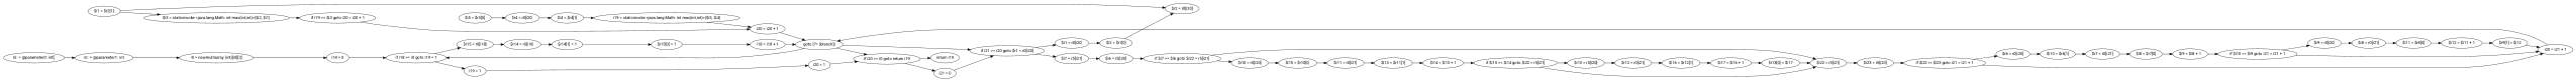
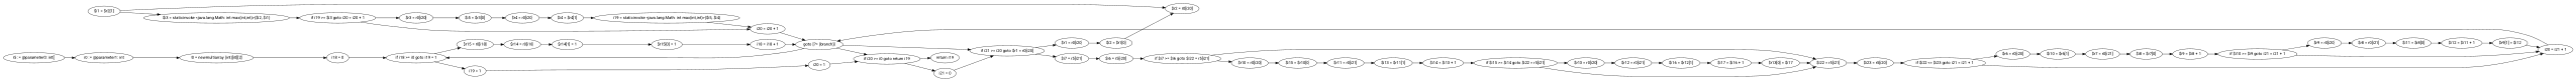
  digraph {
    fontname=Roboto
    rankdir=LR
    node [fontname=Roboto]
    edge [fontname=Roboto]
    "r5 := @parameter0: int[]"
    "i0 := @parameter1: int"
    "r0 = newmultiarray (int)[i0][2]"
    "i18 = 0"
    "if i18 >= i0 goto i19 = 1"
    "$r15 = r0[i18]"
    "i19 = 1"
    "$r14 = r0[i18]"
    "i20 = 1"
    "$r14[1] = 1"
    "$r15[0] = 1"
    "i18 = i18 + 1"
    "goto [?= (branch)]"
    "if i20 >= i0 goto return i19"
    "if i21 >= i20 goto $r1 = r0[i20]"
    "i21 = 0"
    "return i19"
    "$i7 = r5[i21]"
    "$r1 = r0[i20]"
    "$i6 = r5[i20]"
    "$i2 = $r1[0]"
    "if $i7 >= $i6 goto $i22 = r5[i21]"
    "$r10 = r0[i20]"
    "$i22 = r5[i21]"
    "$i15 = $r10[0]"
    "$i23 = r5[i20]"
    "$r11 = r0[i21]"
    "$i13 = $r11[1]"
    "$i14 = $i13 + 1"
    "if $i15 >= $i14 goto $i22 = r5[i21]"
    "$r13 = r0[i20]"
    "$r12 = r0[i21]"
    "$i16 = $r12[1]"
    "$i17 = $i16 + 1"
    "$r13[0] = $i17"
    "if $i22 <= $i23 goto i21 = i21 + 1"
    "$r6 = r0[i20]"
    n38 [label="i20 = i21 + 1"]
    "$i10 = $r6[1]"
    "$r7 = r0[i21]"
    "$i8 = $r7[0]"
    "$i9 = $i8 + 1"
    "if $i10 >= $i9 goto i21 = i21 + 1"
    "$r9 = r0[i20]"
    "$r8 = r0[i21]"
    "$i11 = $r8[0]"
    "$i12 = $i11 + 1"
    "$r9[1] = $i12"
    "$r2 = r0[i20]"
    "$i1 = $r2[1]"
    "$i3 = staticinvoke <java.lang.Math: int max(int,int)>($i2, $i1)"
    "if i19 >= $i3 goto i20 = i20 + 1"
+   "$r3 = r0[i20]"
    "i20 = i20 + 1"
    "$i5 = $r3[0]"
    "$r4 = r0[i20]"
    "$i4 = $r4[1]"
    "i19 = staticinvoke <java.lang.Math: int max(int,int)>($i5, $i4)"
    "r5 := @parameter0: int[]" -> "i0 := @parameter1: int"
    "i0 := @parameter1: int" -> "r0 = newmultiarray (int)[i0][2]"
    "r0 = newmultiarray (int)[i0][2]" -> "i18 = 0"
    "i18 = 0" -> "if i18 >= i0 goto i19 = 1"
    "if i18 >= i0 goto i19 = 1" -> "$r15 = r0[i18]"
    "if i18 >= i0 goto i19 = 1" -> "i19 = 1"
    "$r15 = r0[i18]" -> "$r14 = r0[i18]"
    "i19 = 1" -> "i20 = 1"
    "$r14 = r0[i18]" -> "$r14[1] = 1"
    "i20 = 1" -> "if i20 >= i0 goto return i19"
    "$r14[1] = 1" -> "$r15[0] = 1"
    "$r15[0] = 1" -> "i18 = i18 + 1"
    "i18 = i18 + 1" -> "goto [?= (branch)]"
    "goto [?= (branch)]" -> "if i18 >= i0 goto i19 = 1"
    "goto [?= (branch)]" -> "if i20 >= i0 goto return i19"
    "goto [?= (branch)]" -> "if i21 >= i20 goto $r1 = r0[i20]"
    "if i20 >= i0 goto return i19" -> "i21 = 0"
    "if i20 >= i0 goto return i19" -> "return i19"
    "if i21 >= i20 goto $r1 = r0[i20]" -> "$i7 = r5[i21]"
    "if i21 >= i20 goto $r1 = r0[i20]" -> "$r1 = r0[i20]"
    "i21 = 0" -> "if i21 >= i20 goto $r1 = r0[i20]"
    "$i7 = r5[i21]" -> "$i6 = r5[i20]"
    "$r1 = r0[i20]" -> "$i2 = $r1[0]"
    "$i6 = r5[i20]" -> "if $i7 >= $i6 goto $i22 = r5[i21]"
    "$i2 = $r1[0]" -> "$r2 = r0[i20]"
    "if $i7 >= $i6 goto $i22 = r5[i21]" -> "$r10 = r0[i20]"
    "if $i7 >= $i6 goto $i22 = r5[i21]" -> "$i22 = r5[i21]"
    "$r10 = r0[i20]" -> "$i15 = $r10[0]"
    "$i22 = r5[i21]" -> "$i23 = r5[i20]"
    "$i15 = $r10[0]" -> "$r11 = r0[i21]"
    "$i23 = r5[i20]" -> "if $i22 <= $i23 goto i21 = i21 + 1"
    "$r11 = r0[i21]" -> "$i13 = $r11[1]"
    "$i13 = $r11[1]" -> "$i14 = $i13 + 1"
    "$i14 = $i13 + 1" -> "if $i15 >= $i14 goto $i22 = r5[i21]"
    "if $i15 >= $i14 goto $i22 = r5[i21]" -> "$i22 = r5[i21]"
    "if $i15 >= $i14 goto $i22 = r5[i21]" -> "$r13 = r0[i20]"
    "$r13 = r0[i20]" -> "$r12 = r0[i21]"
    "$r12 = r0[i21]" -> "$i16 = $r12[1]"
    "$i16 = $r12[1]" -> "$i17 = $i16 + 1"
    "$i17 = $i16 + 1" -> "$r13[0] = $i17"
    "$r13[0] = $i17" -> "$i22 = r5[i21]"
    "if $i22 <= $i23 goto i21 = i21 + 1" -> "$r6 = r0[i20]"
    "if $i22 <= $i23 goto i21 = i21 + 1" -> n38
    "$r6 = r0[i20]" -> "$i10 = $r6[1]"
    n38 -> "goto [?= (branch)]"
    "$i10 = $r6[1]" -> "$r7 = r0[i21]"
    "$r7 = r0[i21]" -> "$i8 = $r7[0]"
    "$i8 = $r7[0]" -> "$i9 = $i8 + 1"
    "$i9 = $i8 + 1" -> "if $i10 >= $i9 goto i21 = i21 + 1"
    "if $i10 >= $i9 goto i21 = i21 + 1" -> n38
    "if $i10 >= $i9 goto i21 = i21 + 1" -> "$r9 = r0[i20]"
    "$r9 = r0[i20]" -> "$r8 = r0[i21]"
    "$r8 = r0[i21]" -> "$i11 = $r8[0]"
    "$i11 = $r8[0]" -> "$i12 = $i11 + 1"
    "$i12 = $i11 + 1" -> "$r9[1] = $i12"
    "$r9[1] = $i12" -> n38
    "$i1 = $r2[1]" -> "$r2 = r0[i20]"
    "$i1 = $r2[1]" -> "$i3 = staticinvoke <java.lang.Math: int max(int,int)>($i2, $i1)"
    "$i3 = staticinvoke <java.lang.Math: int max(int,int)>($i2, $i1)" -> "if i19 >= $i3 goto i20 = i20 + 1"
+   "if i19 >= $i3 goto i20 = i20 + 1" -> "$r3 = r0[i20]"
    "if i19 >= $i3 goto i20 = i20 + 1" -> "i20 = i20 + 1"
+   "$r3 = r0[i20]" -> "$i5 = $r3[0]"
    "i20 = i20 + 1" -> "goto [?= (branch)]"
    "$i5 = $r3[0]" -> "$r4 = r0[i20]"
    "$r4 = r0[i20]" -> "$i4 = $r4[1]"
    "$i4 = $r4[1]" -> "i19 = staticinvoke <java.lang.Math: int max(int,int)>($i5, $i4)"
    "i19 = staticinvoke <java.lang.Math: int max(int,int)>($i5, $i4)" -> "i20 = i20 + 1"
  }
